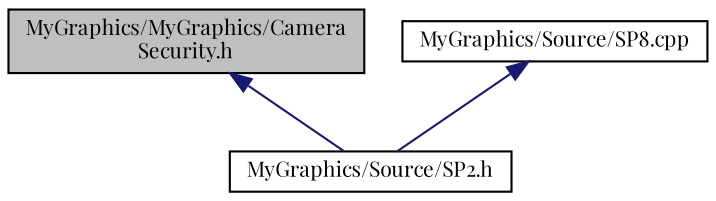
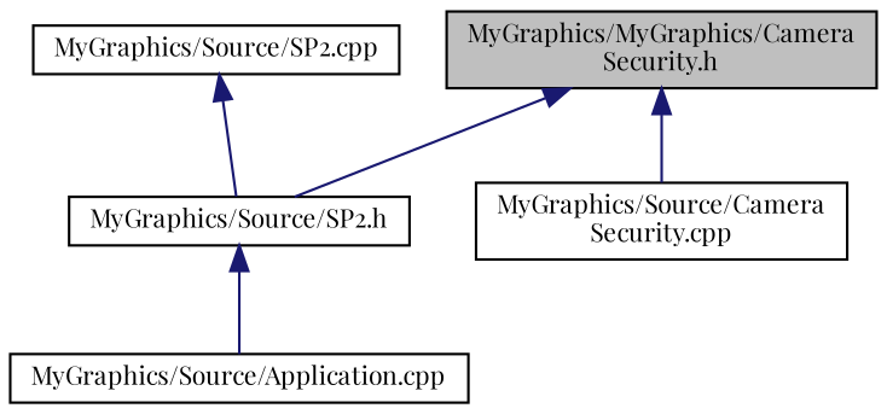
  digraph {
    fontname="Playfair Display"
    node [color=black fontname="Playfair Display" fontsize=10 shape=record]
    edge [color=midnightblue dir=back fontname="Playfair Display" fontsize=10 labelfontname=Helvetica labelfontsize=10 style=solid]
    n1 [fillcolor=grey75 fontcolor=black height=0.2 label="MyGraphics/MyGraphics/Camera\lSecurity.h" style=filled width=0.4]
    n2 [height=0.2 label="MyGraphics/Source/SP2.h" width=0.4]
-   n5 [height=0.2 label="MyGraphics/Source/SP8.cpp" width=0.4]
+   n3 [height=0.2 label="MyGraphics/Source/Camera\lSecurity.cpp" width=0.4]
+   n4 [height=0.2 label="MyGraphics/Source/Application.cpp" width=0.4]
+   n5 [height=0.2 label="MyGraphics/Source/SP2.cpp" width=0.4]
    n1 -> n2
+   n1 -> n3
+   n2 -> n4
    n5 -> n2
  }
